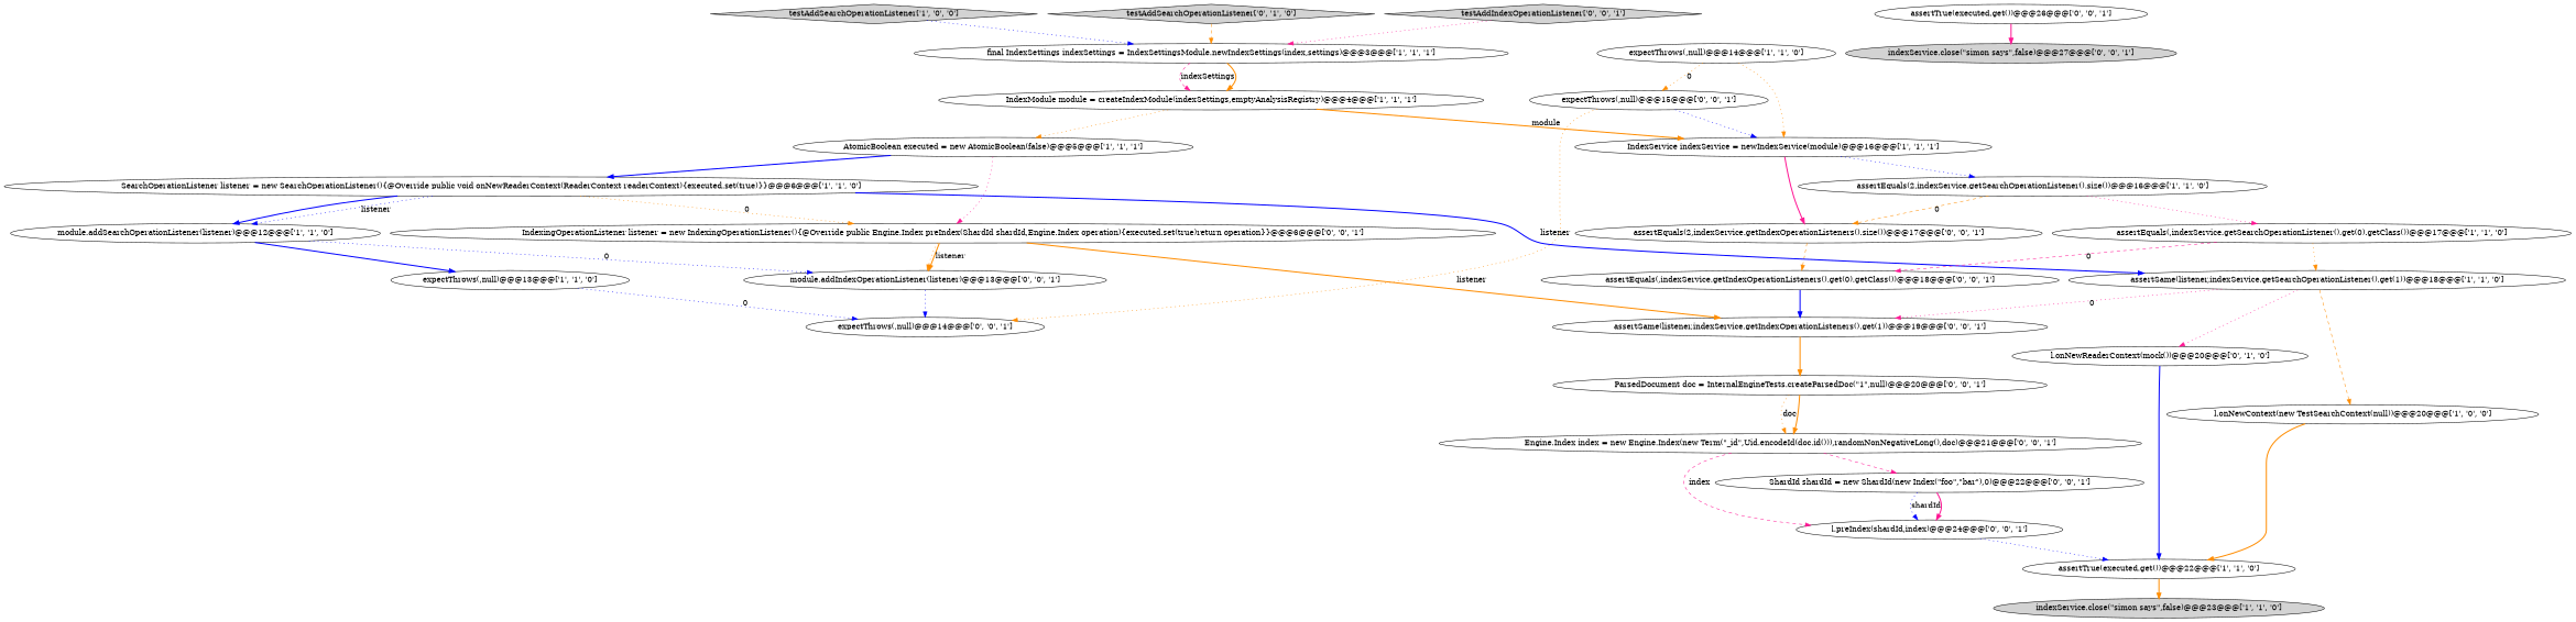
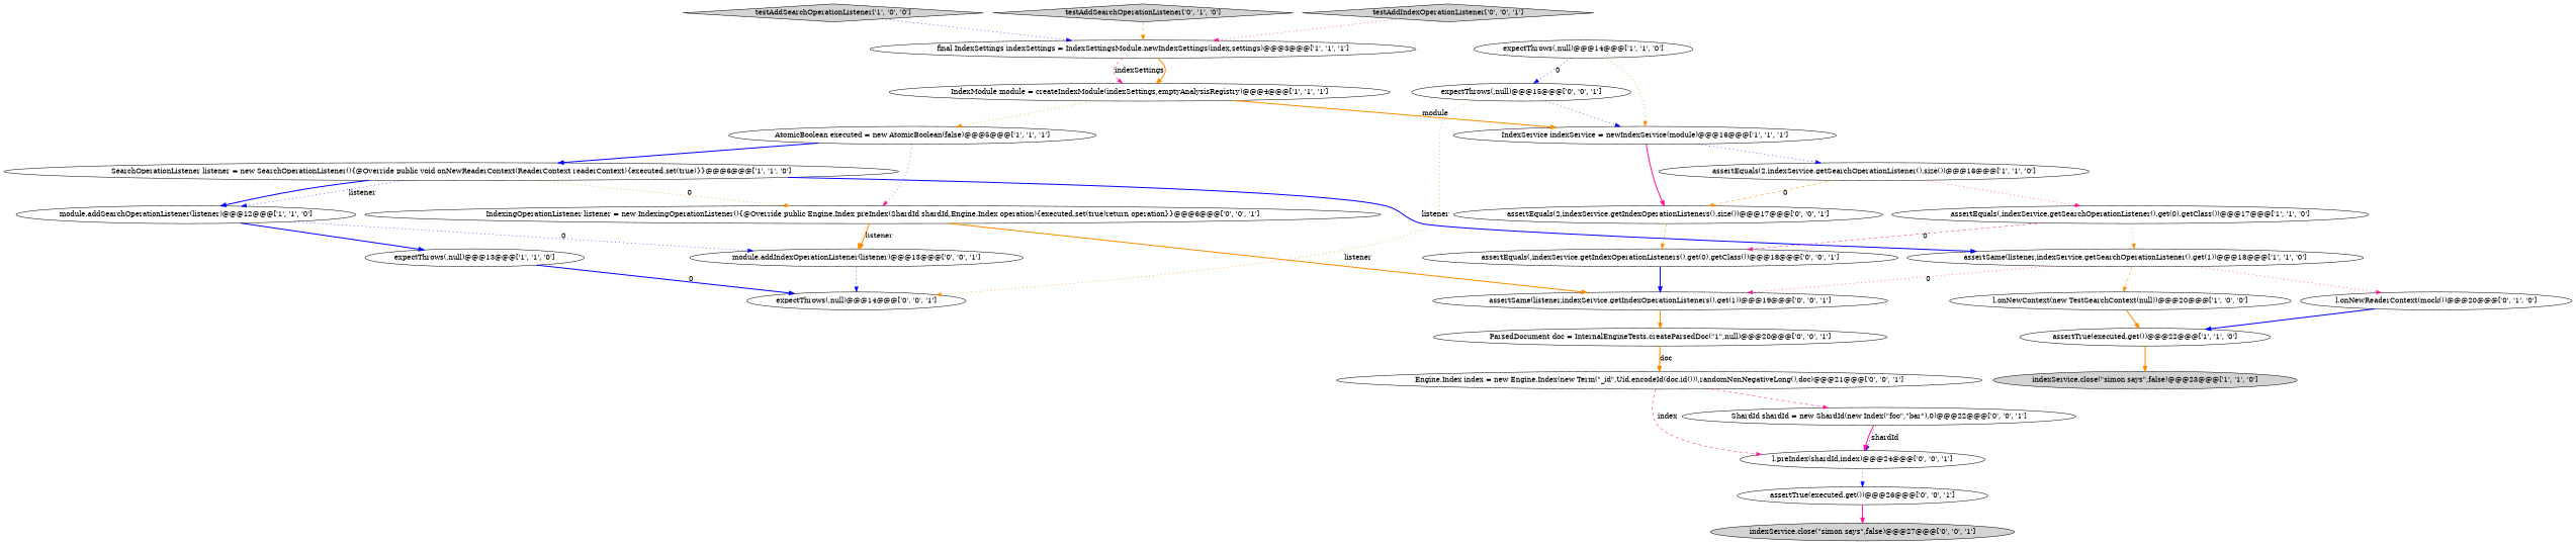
  digraph {
    fontname="DejaVu Serif"
    node [fillcolor=white fontname="DejaVu Serif" shape=ellipse style=filled]
    edge [color=darkorange fontname="DejaVu Serif" style=dotted]
    n1 [label="l.onNewReaderContext(mock())@@@20@@@['0', '1', '0']"]
    n2 [label="assertTrue(executed.get())@@@22@@@['1', '1', '0']"]
    n3 [fillcolor=lightgray label="indexService.close(\"simon says\",false)@@@23@@@['1', '1', '0']"]
    n4 [label="IndexingOperationListener listener = new IndexingOperationListener(){@Override public Engine.Index preIndex(ShardId shardId,Engine.Index operation){executed.set(true)return operation}}@@@6@@@['0', '0', '1']"]
    n5 [label="assertSame(listener,indexService.getIndexOperationListeners().get(1))@@@19@@@['0', '0', '1']"]
    n6 [label="module.addIndexOperationListener(listener)@@@13@@@['0', '0', '1']"]
    n7 [label="ParsedDocument doc = InternalEngineTests.createParsedDoc(\"1\",null)@@@20@@@['0', '0', '1']"]
    n8 [label="expectThrows(,null)@@@14@@@['0', '0', '1']"]
    n9 [label="IndexModule module = createIndexModule(indexSettings,emptyAnalysisRegistry)@@@4@@@['1', '1', '1']"]
    n10 [label="IndexService indexService = newIndexService(module)@@@16@@@['1', '1', '1']"]
    n11 [label="AtomicBoolean executed = new AtomicBoolean(false)@@@5@@@['1', '1', '1']"]
    n12 [label="assertEquals(2,indexService.getSearchOperationListener().size())@@@16@@@['1', '1', '0']"]
    n13 [label="assertEquals(2,indexService.getIndexOperationListeners().size())@@@17@@@['0', '0', '1']"]
    n14 [label="SearchOperationListener listener = new SearchOperationListener(){@Override public void onNewReaderContext(ReaderContext readerContext){executed.set(true)}}@@@6@@@['1', '1', '0']"]
    n15 [label="assertEquals(,indexService.getSearchOperationListener().get(0).getClass())@@@17@@@['1', '1', '0']"]
    n16 [label="assertEquals(,indexService.getIndexOperationListeners().get(0).getClass())@@@18@@@['0', '0', '1']"]
    n17 [label="expectThrows(,null)@@@13@@@['1', '1', '0']"]
    n18 [label="expectThrows(,null)@@@14@@@['1', '1', '0']"]
    n19 [label="expectThrows(,null)@@@15@@@['0', '0', '1']"]
    n20 [label="l.onNewContext(new TestSearchContext(null))@@@20@@@['1', '0', '0']"]
    n21 [label="Engine.Index index = new Engine.Index(new Term(\"_id\",Uid.encodeId(doc.id())),randomNonNegativeLong(),doc)@@@21@@@['0', '0', '1']"]
    n22 [label="l.preIndex(shardId,index)@@@24@@@['0', '0', '1']"]
    n23 [label="ShardId shardId = new ShardId(new Index(\"foo\",\"bar\"),0)@@@22@@@['0', '0', '1']"]
    n24 [fillcolor=lightgray label="testAddSearchOperationListener['1', '0', '0']" shape=diamond]
    n25 [label="final IndexSettings indexSettings = IndexSettingsModule.newIndexSettings(index,settings)@@@3@@@['1', '1', '1']"]
    n26 [label="assertSame(listener,indexService.getSearchOperationListener().get(1))@@@18@@@['1', '1', '0']"]
    n27 [label="module.addSearchOperationListener(listener)@@@12@@@['1', '1', '0']"]
    n28 [fillcolor=lightgray label="testAddSearchOperationListener['0', '1', '0']" shape=diamond]
    n29 [label="assertTrue(executed.get())@@@26@@@['0', '0', '1']"]
    n30 [fillcolor=lightgray label="indexService.close(\"simon says\",false)@@@27@@@['0', '0', '1']"]
    n31 [fillcolor=lightgray label="testAddIndexOperationListener['0', '0', '1']" shape=diamond]
    n1 -> n2 [color=blue style=bold]
    n2 -> n3 [style=bold]
    n4 -> n5 [label=listener style=bold]
    n4 -> n6
    n4 -> n6 [label=listener style=bold]
    n5 -> n7 [style=bold]
    n6 -> n8 [color=blue]
    n7 -> n21 [label=doc]
    n7 -> n21 [style=bold]
    n9 -> n10 [label=module style=bold]
    n9 -> n11
    n10 -> n12 [color=blue]
    n10 -> n13 [color=deeppink style=bold]
    n11 -> n4 [color=deeppink]
    n11 -> n14 [color=blue style=bold]
    n12 -> n13 [label=0 style=dashed]
    n12 -> n15 [color=deeppink]
    n13 -> n16 [style=dashed]
    n14 -> n4 [label=0]
    n14 -> n26 [color=blue label=listener style=bold]
    n14 -> n27 [color=blue label=listener]
    n14 -> n27 [color=blue style=bold]
    n15 -> n16 [color=deeppink label=0 style=dashed]
    n15 -> n26
    n16 -> n5 [color=blue style=bold]
-   n17 -> n8 [color=blue label=0]
+   n17 -> n8 [color=blue label=0 style=bold]
    n18 -> n10
-   n18 -> n19 [label=0]
+   n18 -> n19 [color=blue label=0]
    n19 -> n8
    n19 -> n10 [color=blue]
    n20 -> n2 [style=bold]
    n21 -> n22 [color=deeppink label=index style=dashed]
    n21 -> n23 [color=deeppink style=dashed]
-   n22 -> n2 [color=blue]
+   n22 -> n29 [color=blue]
    n23 -> n22 [color=blue label=shardId]
    n23 -> n22 [color=deeppink style=bold]
    n24 -> n25 [color=blue]
    n25 -> n9 [color=deeppink label=indexSettings style=dashed]
    n25 -> n9 [style=bold]
    n26 -> n1 [color=deeppink]
    n26 -> n5 [color=deeppink label=0]
    n26 -> n20 [style=dashed]
    n27 -> n6 [color=blue label=0]
    n27 -> n17 [color=blue style=bold]
    n28 -> n25 [style=dashed]
    n29 -> n30 [color=deeppink style=bold]
    n31 -> n25 [color=deeppink]
  }
